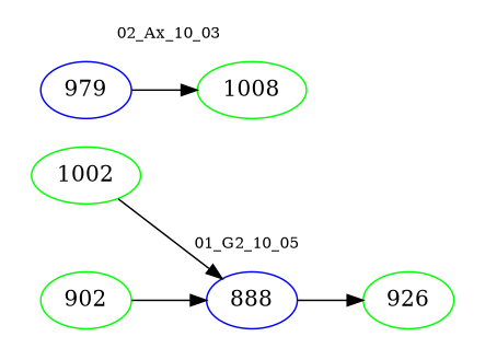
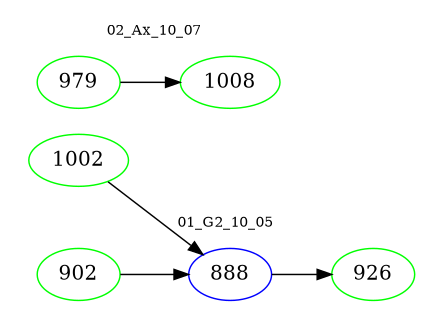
  digraph {
    rankdir=LR
    node [color=green]
    edge [color=black]
    n1 [label=1002]
-   n2 [color=blue label=979]
+   n2 [label=979]
    n3 [label=1008]
    n4 [label=902]
    n5 [color=blue label=888]
    n6 [label=926]
    subgraph cluster_1 {
      color=white
      fontsize=10
-     label="02_Ax_10_03"
+     label="02_Ax_10_07"
      n1
      n2
      n3
    }
    subgraph cluster_2 {
      color=white
      fontsize=10
      label="01_G2_10_05"
      n4
      n5
      n6
    }
    n1 -> n5
    n2 -> n3
    n4 -> n5
    n5 -> n6
  }
